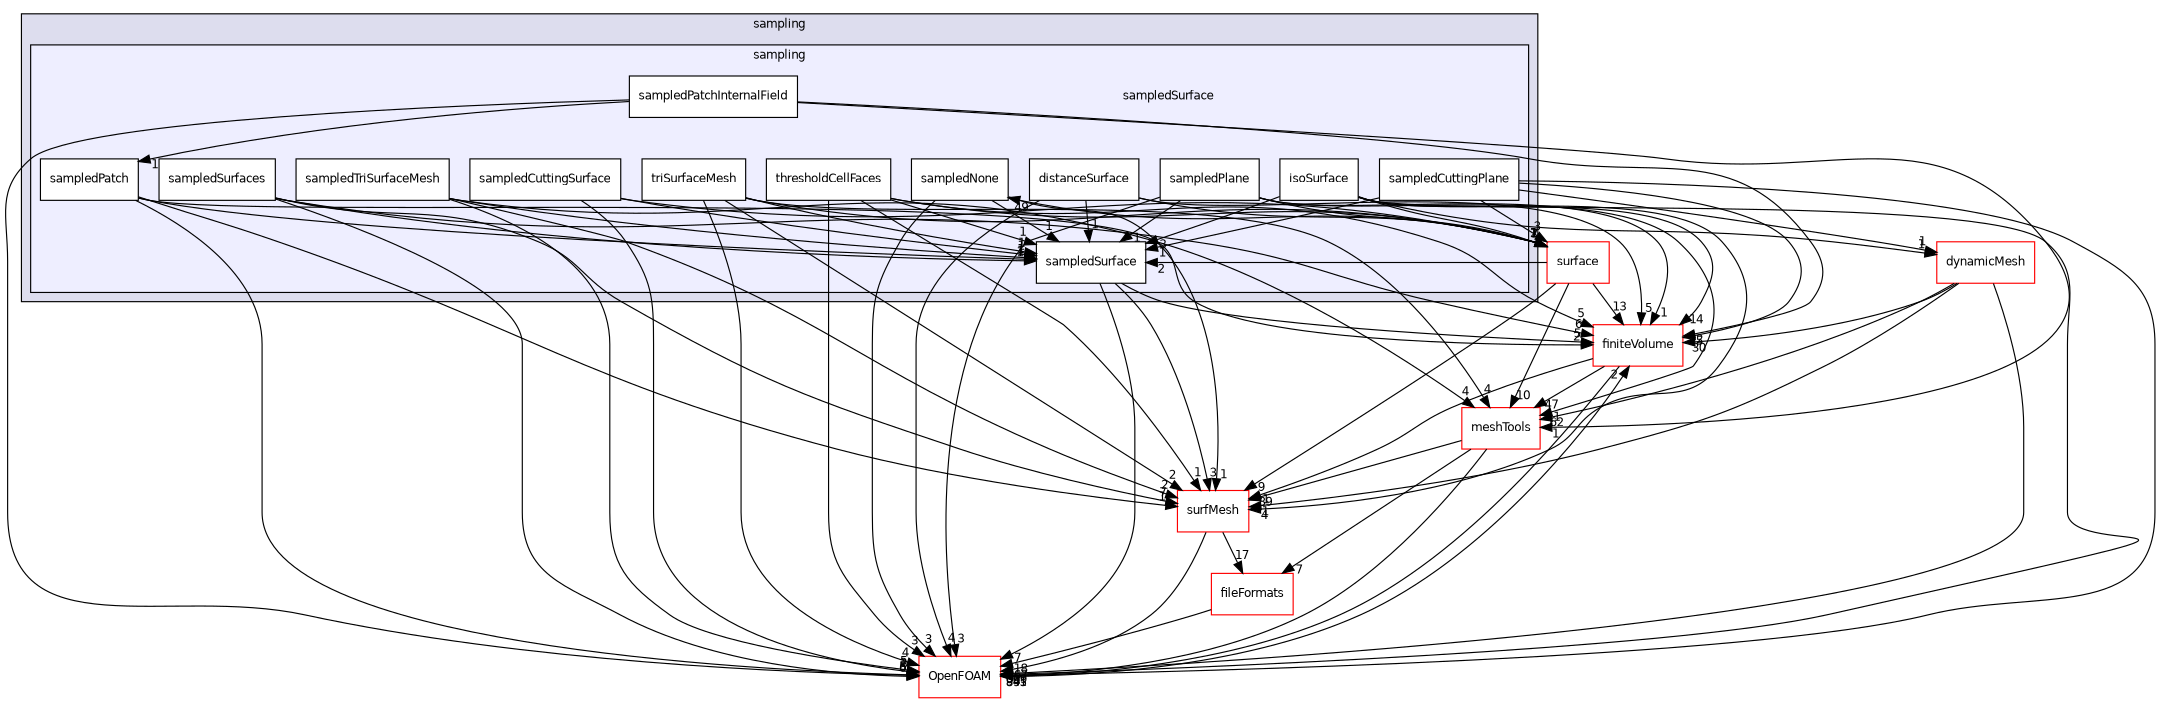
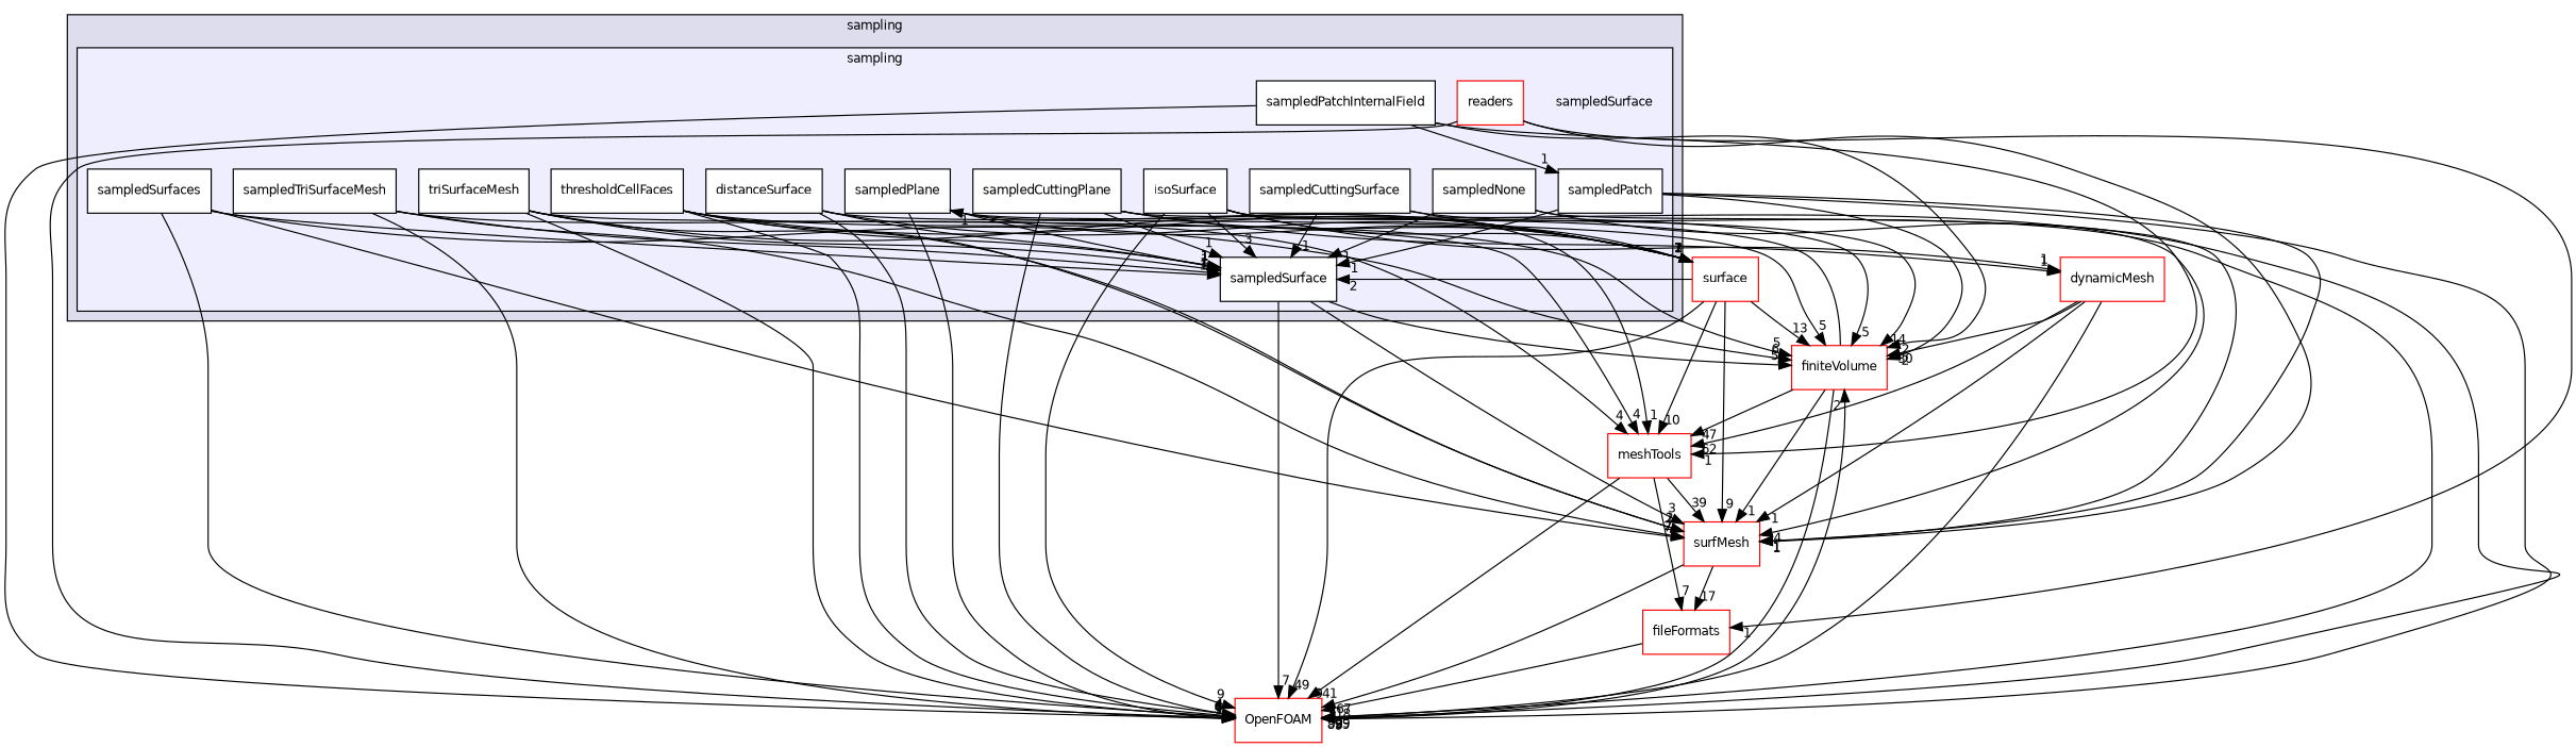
  digraph {
    compound=true
    node [fontname=Helvetica fontsize=10 shape=box color=black fillcolor=white style=filled]
    edge [headlabel=1 labeldistance=1.5 labelfontname=Helvetica labelfontsize=10]
    n1 [label=sampledSurface shape=plaintext color="" fillcolor="" style=""]
    n2 [label=distanceSurface]
    n3 [label=isoSurface]
+   n4 [color=red label=readers]
    n5 [label=sampledCuttingPlane]
    n6 [label=sampledCuttingSurface]
    n7 [label=sampledNone]
    n8 [label=sampledPatch]
    n9 [label=sampledPatchInternalField]
    n10 [label=sampledPlane]
    n11 [label=sampledSurface]
    n12 [label=sampledSurfaces]
    n13 [label=sampledTriSurfaceMesh]
    n14 [label=thresholdCellFaces]
    n15 [label=triSurfaceMesh]
    n16 [color=red label=finiteVolume fillcolor="" style=""]
    n17 [color=red label=surface fillcolor="" style=""]
    n18 [color=red label=OpenFOAM fillcolor="" style=""]
    n19 [color=red label=surfMesh fillcolor="" style=""]
    n20 [color=red label=dynamicMesh fillcolor="" style=""]
    n21 [color=red label=fileFormats fillcolor="" style=""]
    n22 [color=red label=meshTools fillcolor="" style=""]
    subgraph cluster_1 {
      bgcolor="#ddddee"
      fontname=Helvetica
      fontsize=10
      label=sampling
      pencolor=black
      subgraph cluster_2 {
        bgcolor="#eeeeff"
        fontname=Helvetica
        fontsize=10
        pencolor=black
        n1
        n2
        n3
+       n4
        n5
        n6
        n7
        n8
        n9
        n10
        n11
        n12
        n13
        n14
        n15
      }
    }
    n2 -> n11
    n2 -> n16 [headlabel=5]
    n2 -> n17
    n2 -> n18 [headlabel=4]
    n3 -> n11 [headlabel=3]
    n3 -> n16 [headlabel=14]
    n3 -> n17 [headlabel=7]
    n3 -> n18 [headlabel=9]
    n3 -> n19 [headlabel=4]
    n3 -> n20
+   n4 -> n18 [headlabel=7]
+   n4 -> n19
+   n4 -> n21
    n5 -> n11
    n5 -> n16 [headlabel=5]
    n5 -> n17 [headlabel=3]
    n5 -> n18 [headlabel=4]
    n5 -> n20
    n6 -> n11
    n6 -> n17
    n6 -> n18 [headlabel=2]
    n7 -> n11
    n7 -> n18 [headlabel=3]
    n7 -> n19
    n8 -> n11
    n8 -> n16 [headlabel=2]
    n8 -> n18 [headlabel=5]
    n8 -> n19
    n9 -> n8
    n9 -> n16 [headlabel=2]
    n9 -> n18 [headlabel=5]
    n9 -> n22
    n10 -> n11
-   n10 -> n16
+   n16 -> n10
    n10 -> n17
    n10 -> n18 [headlabel=3]
    n10 -> n22
    n11 -> n16 [headlabel=5]
    n11 -> n18 [headlabel=7]
    n11 -> n19 [headlabel=3]
    n12 -> n11
    n12 -> n16 [headlabel=6]
    n12 -> n18 [headlabel=6]
    n12 -> n19 [headlabel=7]
    n13 -> n11
    n13 -> n18 [headlabel=5]
    n13 -> n19 [headlabel=2]
    n13 -> n22 [headlabel=4]
    n14 -> n11
    n14 -> n16 [headlabel=5]
    n14 -> n17 [headlabel=2]
    n14 -> n18 [headlabel=3]
    n14 -> n19
    n15 -> n11
    n15 -> n17
    n15 -> n18 [headlabel=4]
    n15 -> n19 [headlabel=2]
    n15 -> n22 [headlabel=4]
    n16 -> n18 [headlabel=895]
    n16 -> n19
    n16 -> n22 [headlabel=47]
    n17 -> n11 [headlabel=2]
    n17 -> n16 [headlabel=13]
-   n17 -> n7 [headlabel=49]
+   n17 -> n18 [headlabel=49]
    n17 -> n19 [headlabel=9]
    n17 -> n22 [headlabel=10]
    n18 -> n16 [headlabel=2]
    n19 -> n18 [headlabel=267]
    n19 -> n21 [headlabel=17]
    n20 -> n16 [headlabel=30]
    n20 -> n18 [headlabel=599]
    n20 -> n19
    n20 -> n22 [headlabel=62]
    n21 -> n18 [headlabel=218]
    n22 -> n18 [headlabel=941]
    n22 -> n19 [headlabel=39]
    n22 -> n21 [headlabel=7]
  }
